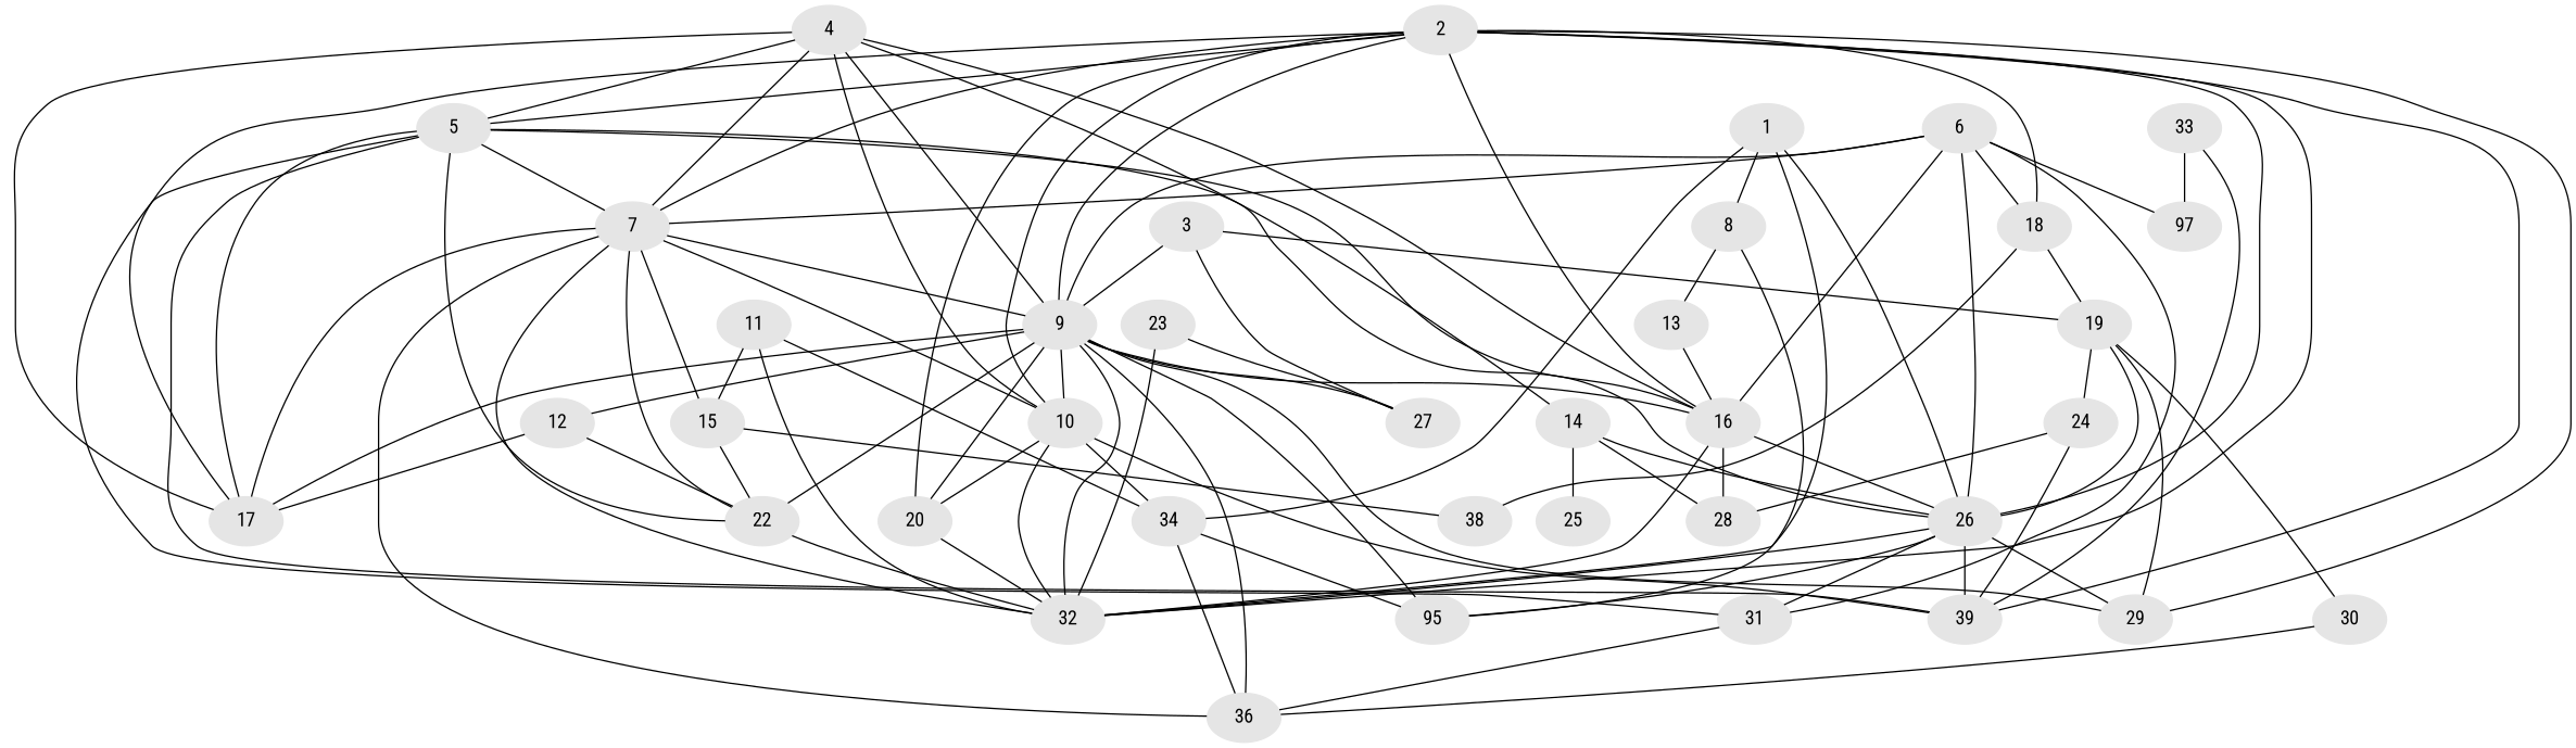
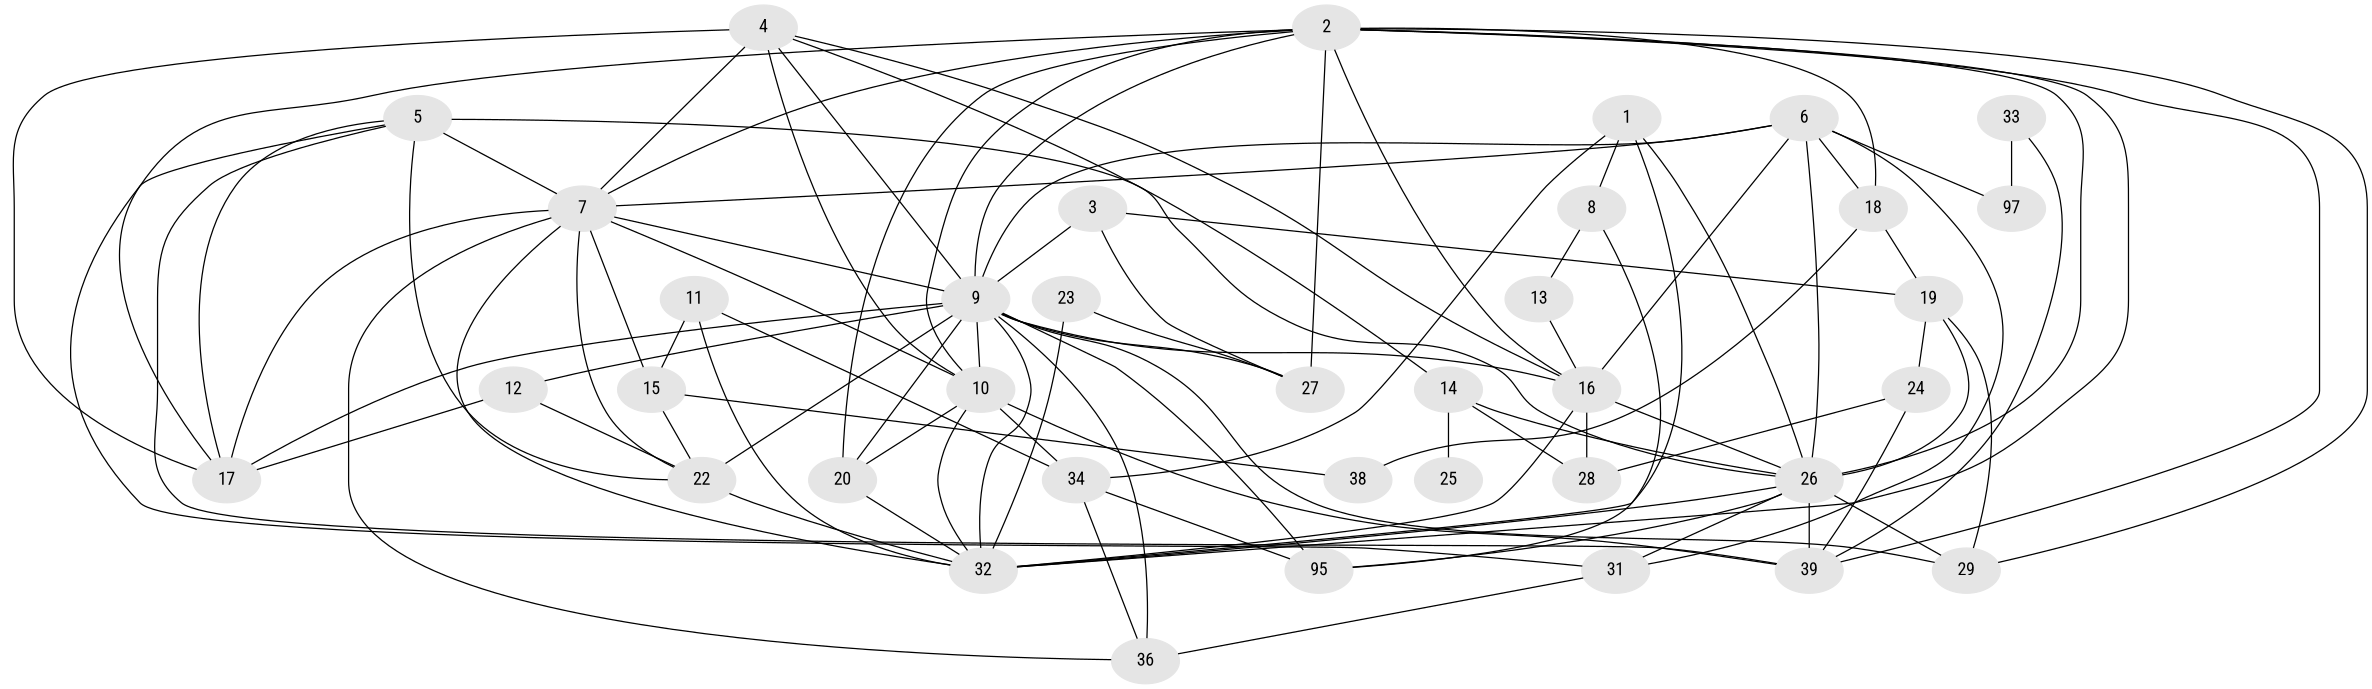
  graph {
    fontname="Roboto Condensed"
    node [color=gray90 fontname="Roboto Condensed" style=filled]
    edge [fontname="Roboto Condensed" weight=1.0]
    1
    8
    26
    32
    34
    13
    n7 [label=95]
    29
    39
    31
    36
    2
    5
    7
    9
    10
    16
    17
    18
    20
    22
    15
    27
    12
    28
    19
    38
    3
    24
-   30
    4
    14
    25
    6
    n35 [label=97]
    11
    23
    33
    1 -- 8
    1 -- 26
    1 -- 32
    1 -- 34
    8 -- 13
    8 -- n7
    26 -- 32 [weight=2.0]
    26 -- n7
    26 -- 29
    26 -- 39 [weight=2.0]
    26 -- 31
    34 -- n7
    34 -- 36
    13 -- 16
    31 -- 36
    2 -- 26
    2 -- 32
    2 -- 29
    2 -- 39
-   2 -- 5 [weight=2.0]
+   2 -- 27 [weight=2.0]
    2 -- 7
    2 -- 9
    2 -- 10
    2 -- 16
    2 -- 17
    2 -- 18
    2 -- 20
    5 -- 26
    5 -- 39
    5 -- 31
    5 -- 7
-   5 -- 16 [weight=2.0]
    5 -- 17 [weight=4.0]
    5 -- 22
    7 -- 32
    7 -- 36
    7 -- 9
    7 -- 10
    7 -- 17 [weight=2.0]
    7 -- 22
    7 -- 15
    9 -- 32
    9 -- n7
    9 -- 29
    9 -- 36
    9 -- 10
    9 -- 16
    9 -- 17
    9 -- 20
    9 -- 22 [weight=6.0]
    9 -- 27
    9 -- 12
    10 -- 32
    10 -- 34
    10 -- 39
    10 -- 20
    16 -- 26
    16 -- 32
    16 -- 28
    18 -- 19
    18 -- 38
    20 -- 32
    22 -- 32
    15 -- 22
    15 -- 38
    12 -- 17
    12 -- 22
    19 -- 26
    19 -- 29
    19 -- 24
-   19 -- 30
    3 -- 9
    3 -- 27
    3 -- 19
    24 -- 39
    24 -- 28
-   30 -- 36
-   4 -- 5
    4 -- 7
    4 -- 9
    4 -- 10
    4 -- 16 [weight=2.0]
    4 -- 17 [weight=2.0]
    4 -- 14
    14 -- 26
    14 -- 28
    14 -- 25
    6 -- 26
    6 -- 31
    6 -- 7
    6 -- 9
    6 -- 16 [weight=2.0]
    6 -- 18
    6 -- n35 [weight=2.0]
    11 -- 32
    11 -- 34
    11 -- 15
    23 -- 32
    23 -- 27
    33 -- 39
    33 -- n35
  }
